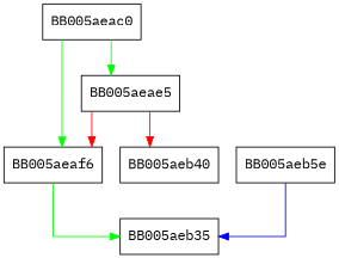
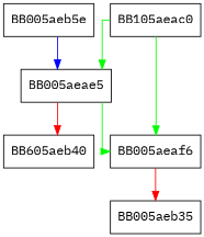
  digraph {
    fontname="IBM Plex Mono"
    splines=ortho
    node [fontname="IBM Plex Mono" shape=box]
    edge [color=red fontname="IBM Plex Mono"]
-   BB005aeac0
+   BB005aeac0 [label=BB105aeac0]
    BB005aeae5
    BB005aeaf6
    BB005aeb5e
    BB005aeb35
-   BB005aeb40
+   BB005aeb40 [label=BB605aeb40]
    BB005aeac0 -> BB005aeae5 [color=green]
    BB005aeac0 -> BB005aeaf6 [color=green]
-   BB005aeae5 -> BB005aeaf6
+   BB005aeae5 -> BB005aeaf6 [color=green]
    BB005aeae5 -> BB005aeb40
-   BB005aeaf6 -> BB005aeb35 [color=green]
-   BB005aeb5e -> BB005aeb35 [color=blue]
+   BB005aeaf6 -> BB005aeb35
+   BB005aeb5e -> BB005aeae5 [color=blue]
  }
